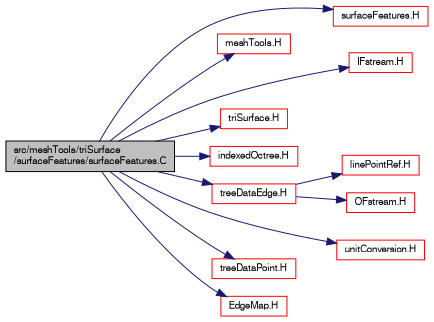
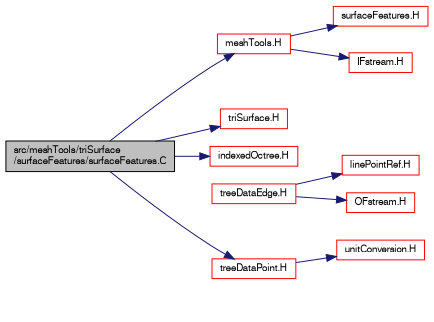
  digraph {
    rankdir=LR
    node [color=red fontname=FreeSans fontsize=10 shape=record]
    edge [color=midnightblue fontname=FreeSans fontsize=10 labelfontname=FreeSans labelfontsize=10 style=solid]
    n1 [color=black fillcolor=grey75 fontcolor=black height=0.2 label="src/meshTools/triSurface\l/surfaceFeatures/surfaceFeatures.C" style=filled width=0.4]
    n2 [height=0.2 label="surfaceFeatures.H" width=0.4]
    n3 [height=0.2 label="triSurface.H" width=0.4]
    n4 [height=0.2 label="indexedOctree.H" width=0.4]
    n5 [height=0.2 label="treeDataEdge.H" width=0.4]
    n6 [height=0.2 label="treeDataPoint.H" width=0.4]
    n7 [height=0.2 label="meshTools.H" width=0.4]
    n8 [height=0.2 label="IFstream.H" width=0.4]
    n9 [height=0.2 label="unitConversion.H" width=0.4]
-   n10 [height=0.2 label="EdgeMap.H" width=0.4]
    n11 [height=0.2 label="linePointRef.H" width=0.4]
    n12 [height=0.2 label="OFstream.H" width=0.4]
-   n1 -> n2
+   n7 -> n2
    n1 -> n3
    n1 -> n4
-   n1 -> n5
    n1 -> n6
    n1 -> n7
-   n1 -> n8
-   n1 -> n9
-   n1 -> n10
+   n7 -> n8
+   n6 -> n9
    n5 -> n11
    n5 -> n12
  }
